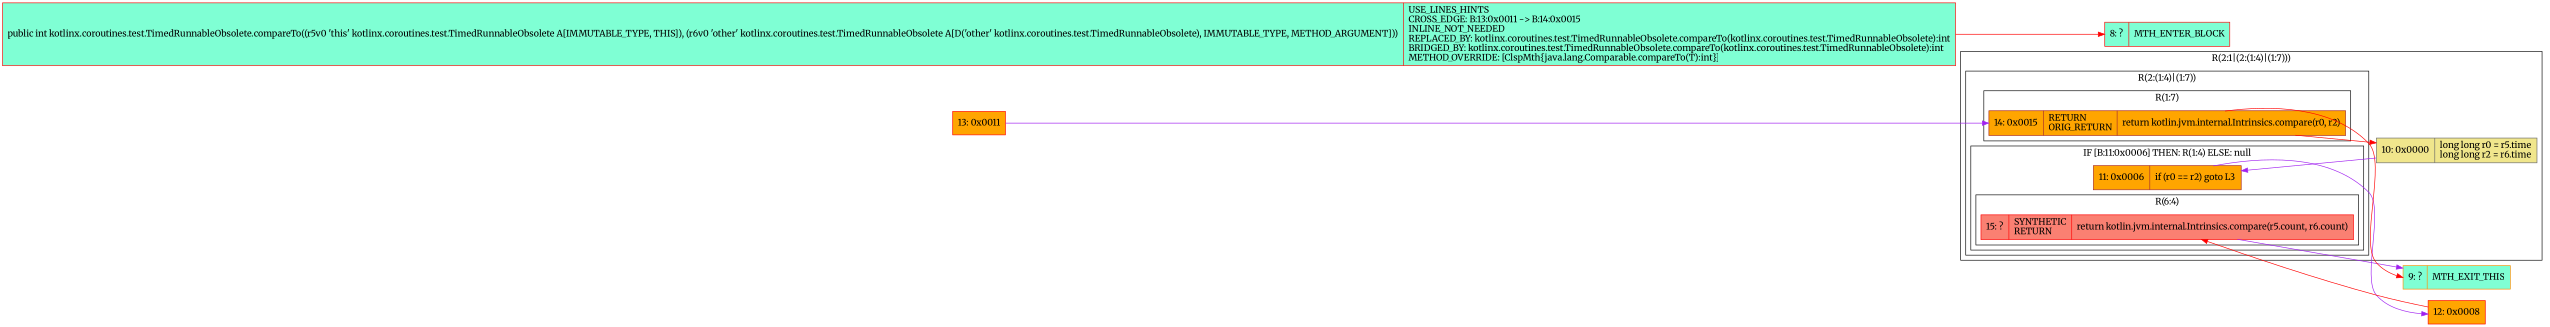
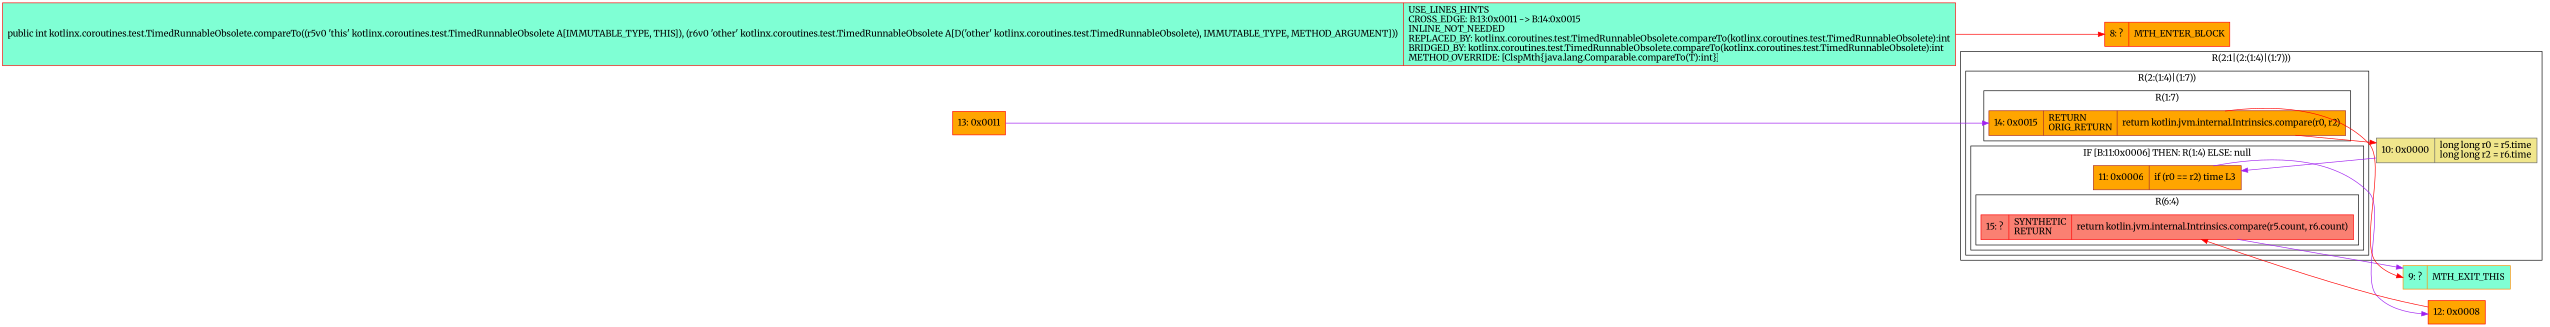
  digraph {
    fontname=Merriweather
    rankdir=LR
    node [color=red fillcolor=orange fontname=Merriweather shape=record style=filled]
    edge [color=purple fontname=Merriweather]
    n1 [fillcolor=salmon label="{15\:\ ?|SYNTHETIC\lRETURN\l|return kotlin.jvm.internal.Intrinsics.compare(r5.count, r6.count)\l}"]
-   n2 [color=brown label="{11\:\ 0x0006|if (r0 == r2) goto L3\l}"]
+   n2 [color=brown label="{11\:\ 0x0006|if (r0 == r2) time L3\l}"]
    n3 [color=brown label="{14\:\ 0x0015|RETURN\lORIG_RETURN\l|return kotlin.jvm.internal.Intrinsics.compare(r0, r2)\l}"]
    n4 [color=gray40 fillcolor=khaki label="{10\:\ 0x0000|long long r0 = r5.time\llong long r2 = r6.time\l}"]
    n5 [color=darkorange fillcolor=aquamarine label="{9\:\ ?|MTH_EXIT_THIS\l}"]
    n6 [label="{12\:\ 0x0008}"]
    n7 [label="{13\:\ 0x0011}"]
-   n8 [fillcolor=aquamarine label="{8\:\ ?|MTH_ENTER_BLOCK\l}"]
+   n8 [label="{8\:\ ?|MTH_ENTER_BLOCK\l}"]
    n9 [fillcolor=aquamarine label="{public int kotlinx.coroutines.test.TimedRunnableObsolete.compareTo((r5v0 'this' kotlinx.coroutines.test.TimedRunnableObsolete A[IMMUTABLE_TYPE, THIS]), (r6v0 'other' kotlinx.coroutines.test.TimedRunnableObsolete A[D('other' kotlinx.coroutines.test.TimedRunnableObsolete), IMMUTABLE_TYPE, METHOD_ARGUMENT]))  | USE_LINES_HINTS\lCROSS_EDGE: B:13:0x0011 \-\> B:14:0x0015\lINLINE_NOT_NEEDED\lREPLACED_BY: kotlinx.coroutines.test.TimedRunnableObsolete.compareTo(kotlinx.coroutines.test.TimedRunnableObsolete):int\lBRIDGED_BY: kotlinx.coroutines.test.TimedRunnableObsolete.compareTo(kotlinx.coroutines.test.TimedRunnableObsolete):int\lMETHOD_OVERRIDE: [ClspMth\{java.lang.Comparable.compareTo(T):int\}]\l}"]
    subgraph cluster_1 {
      label="R(2:1|(2:(1:4)|(1:7)))"
      n4
      subgraph cluster_2 {
        label="R(2:(1:4)|(1:7))"
        subgraph cluster_3 {
          label="IF [B:11:0x0006] THEN: R(1:4) ELSE: null"
          n2
          subgraph cluster_4 {
            label="R(6:4)"
            n1
          }
        }
        subgraph cluster_5 {
          label="R(1:7)"
          n3
        }
      }
    }
    n1 -> n5
    n2 -> n6
    n3 -> n4 [color=red]
    n3 -> n5 [color=red]
    n4 -> n2
    n6 -> n1 [color=red]
    n7 -> n3
    n9 -> n8 [color=red]
  }
